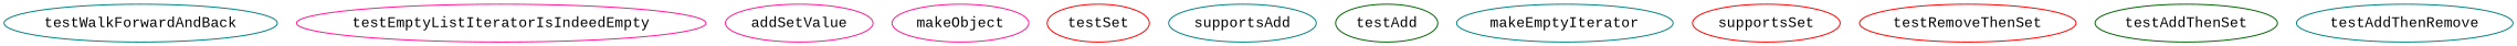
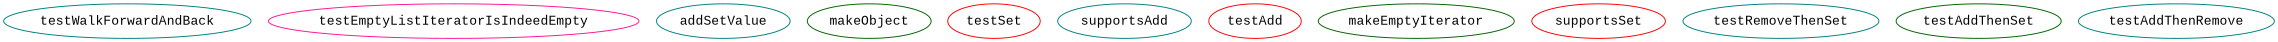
  digraph {
    fontname="Liberation Mono"
    node [color=teal fontname="Liberation Mono"]
    testWalkForwardAndBack
    testEmptyListIteratorIsIndeedEmpty [color=deeppink]
-   addSetValue [color=deeppink]
-   makeObject [color=deeppink]
+   addSetValue
+   makeObject [color=darkgreen]
    testSet [color=red]
    supportsAdd
-   testAdd [color=darkgreen]
-   makeEmptyIterator
+   testAdd [color=red]
+   makeEmptyIterator [color=darkgreen]
    supportsSet [color=red]
-   testRemoveThenSet [color=red]
+   testRemoveThenSet
    testAddThenSet [color=darkgreen]
    testAddThenRemove
  }
